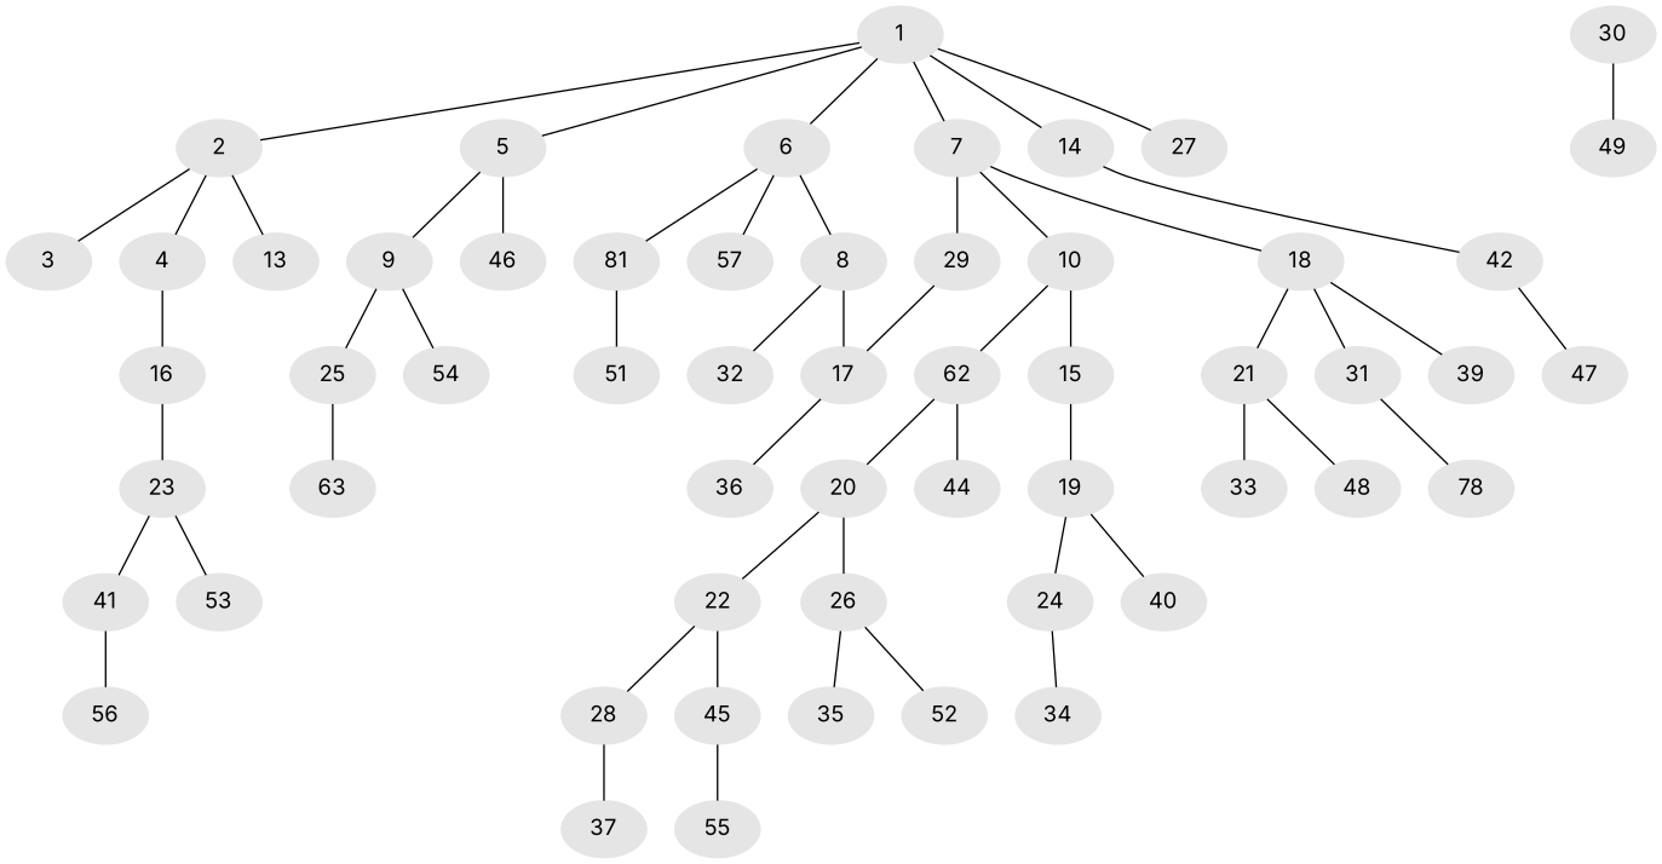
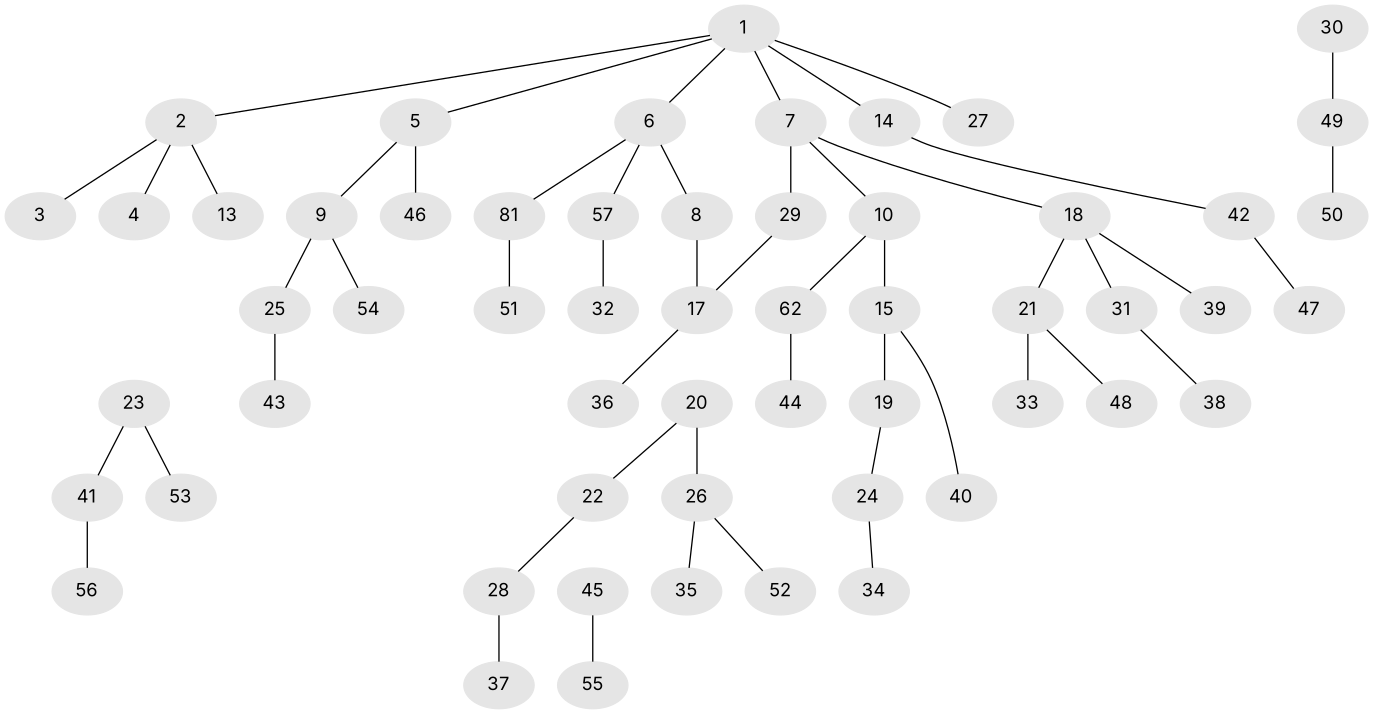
  graph {
    fontname=Inter
    node [color=gray90 fontname=Inter style=filled]
    edge [fontname=Inter]
    1
    2
    5
    6
    7
    14
    27
    3
    4
    13
    9
    46
    8
    n14 [label=81]
    57
    10
    18
    29
    17
    32
    42
-   16
    23
    25
    54
    51
    n27 [label=62]
    15
    21
    31
    39
    36
-   43 [label=63]
+   43
    20
    44
    19
    22
    26
    47
    24
    40
    41
    53
    33
    48
-   38 [label=78]
+   38
    34
    28
    45
    35
    52
    37
    55
    56
    30
    49
+   50
    1 -- 2
    1 -- 5
    1 -- 6
    1 -- 7
    1 -- 14
    1 -- 27
    2 -- 3
    2 -- 4
    2 -- 13
    5 -- 9
    5 -- 46
    6 -- 8
    6 -- n14
    6 -- 57
    7 -- 10
    7 -- 18
    7 -- 29
    14 -- 42
-   4 -- 16
    9 -- 25
    9 -- 54
    8 -- 17
-   8 -- 32
+   57 -- 32
    n14 -- 51
    10 -- n27
    10 -- 15
    18 -- 21
    18 -- 31
    18 -- 39
    29 -- 17
    17 -- 36
    42 -- 47
-   16 -- 23
    23 -- 41
    23 -- 53
    25 -- 43
-   n27 -- 20
    n27 -- 44
    15 -- 19
    21 -- 33
    21 -- 48
    31 -- 38
    20 -- 22
    20 -- 26
    19 -- 24
-   19 -- 40
+   15 -- 40
    22 -- 28
-   22 -- 45
    26 -- 35
    26 -- 52
    24 -- 34
    41 -- 56
    28 -- 37
    45 -- 55
    30 -- 49
+   49 -- 50
  }
